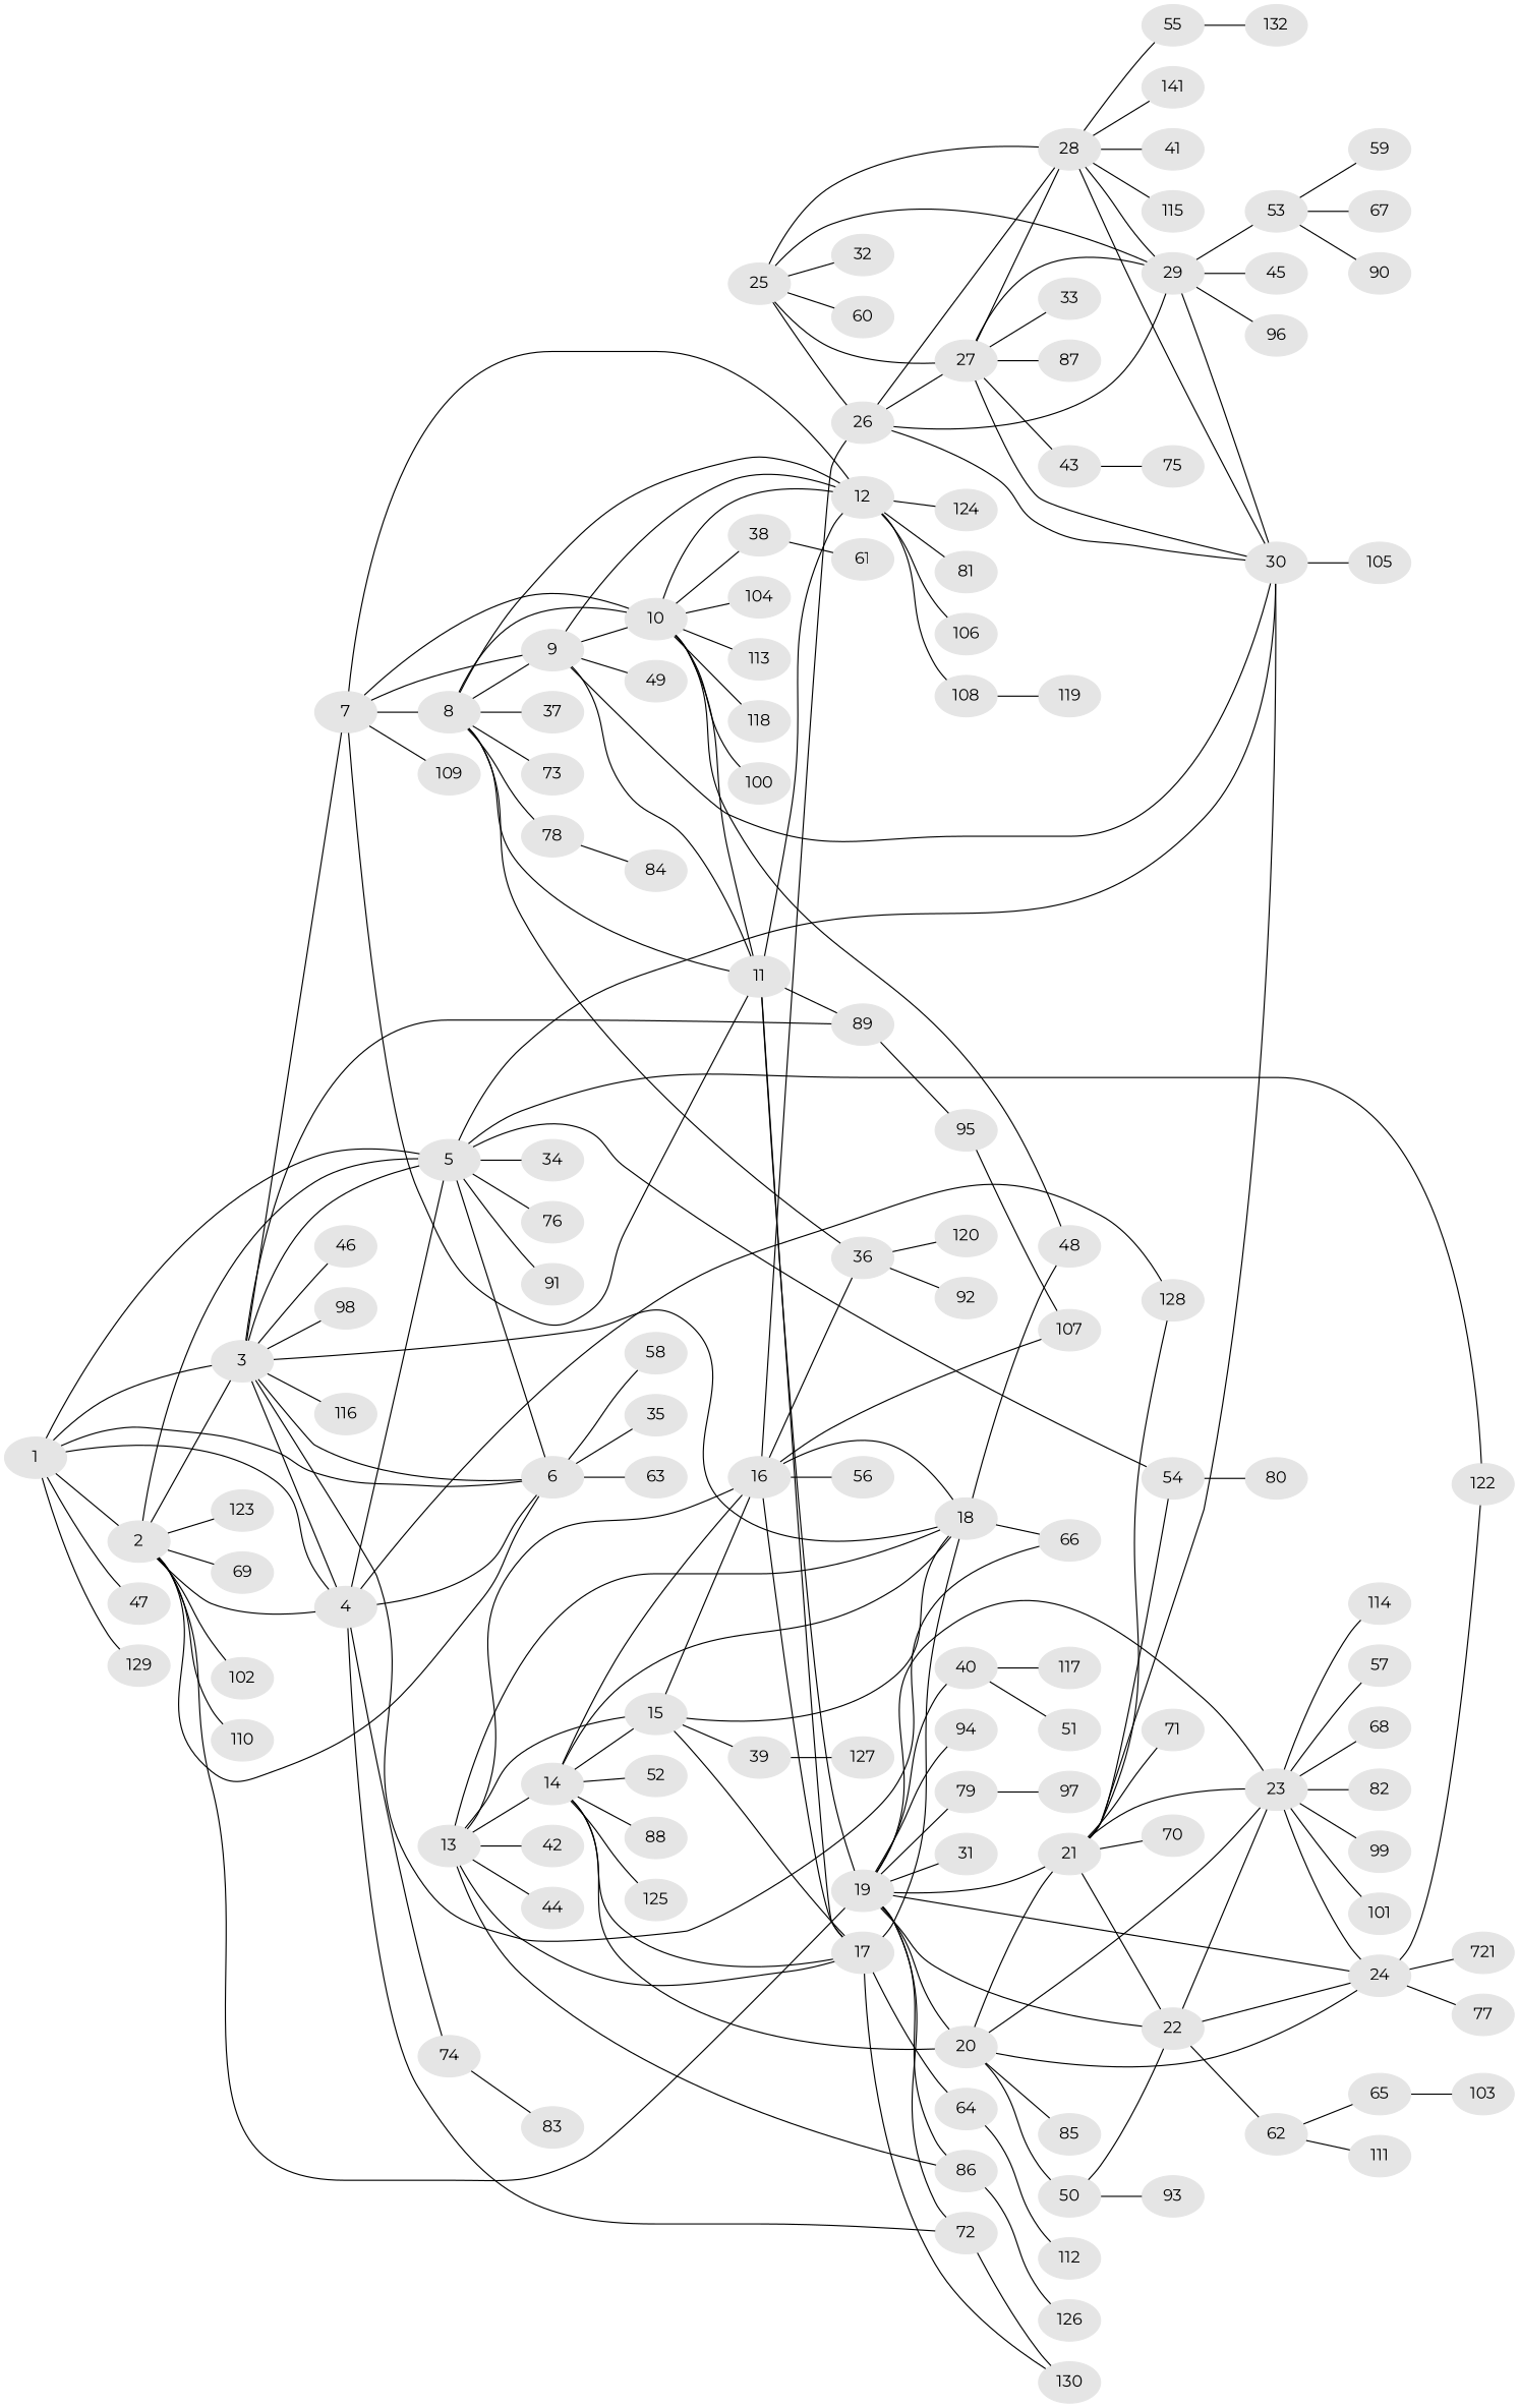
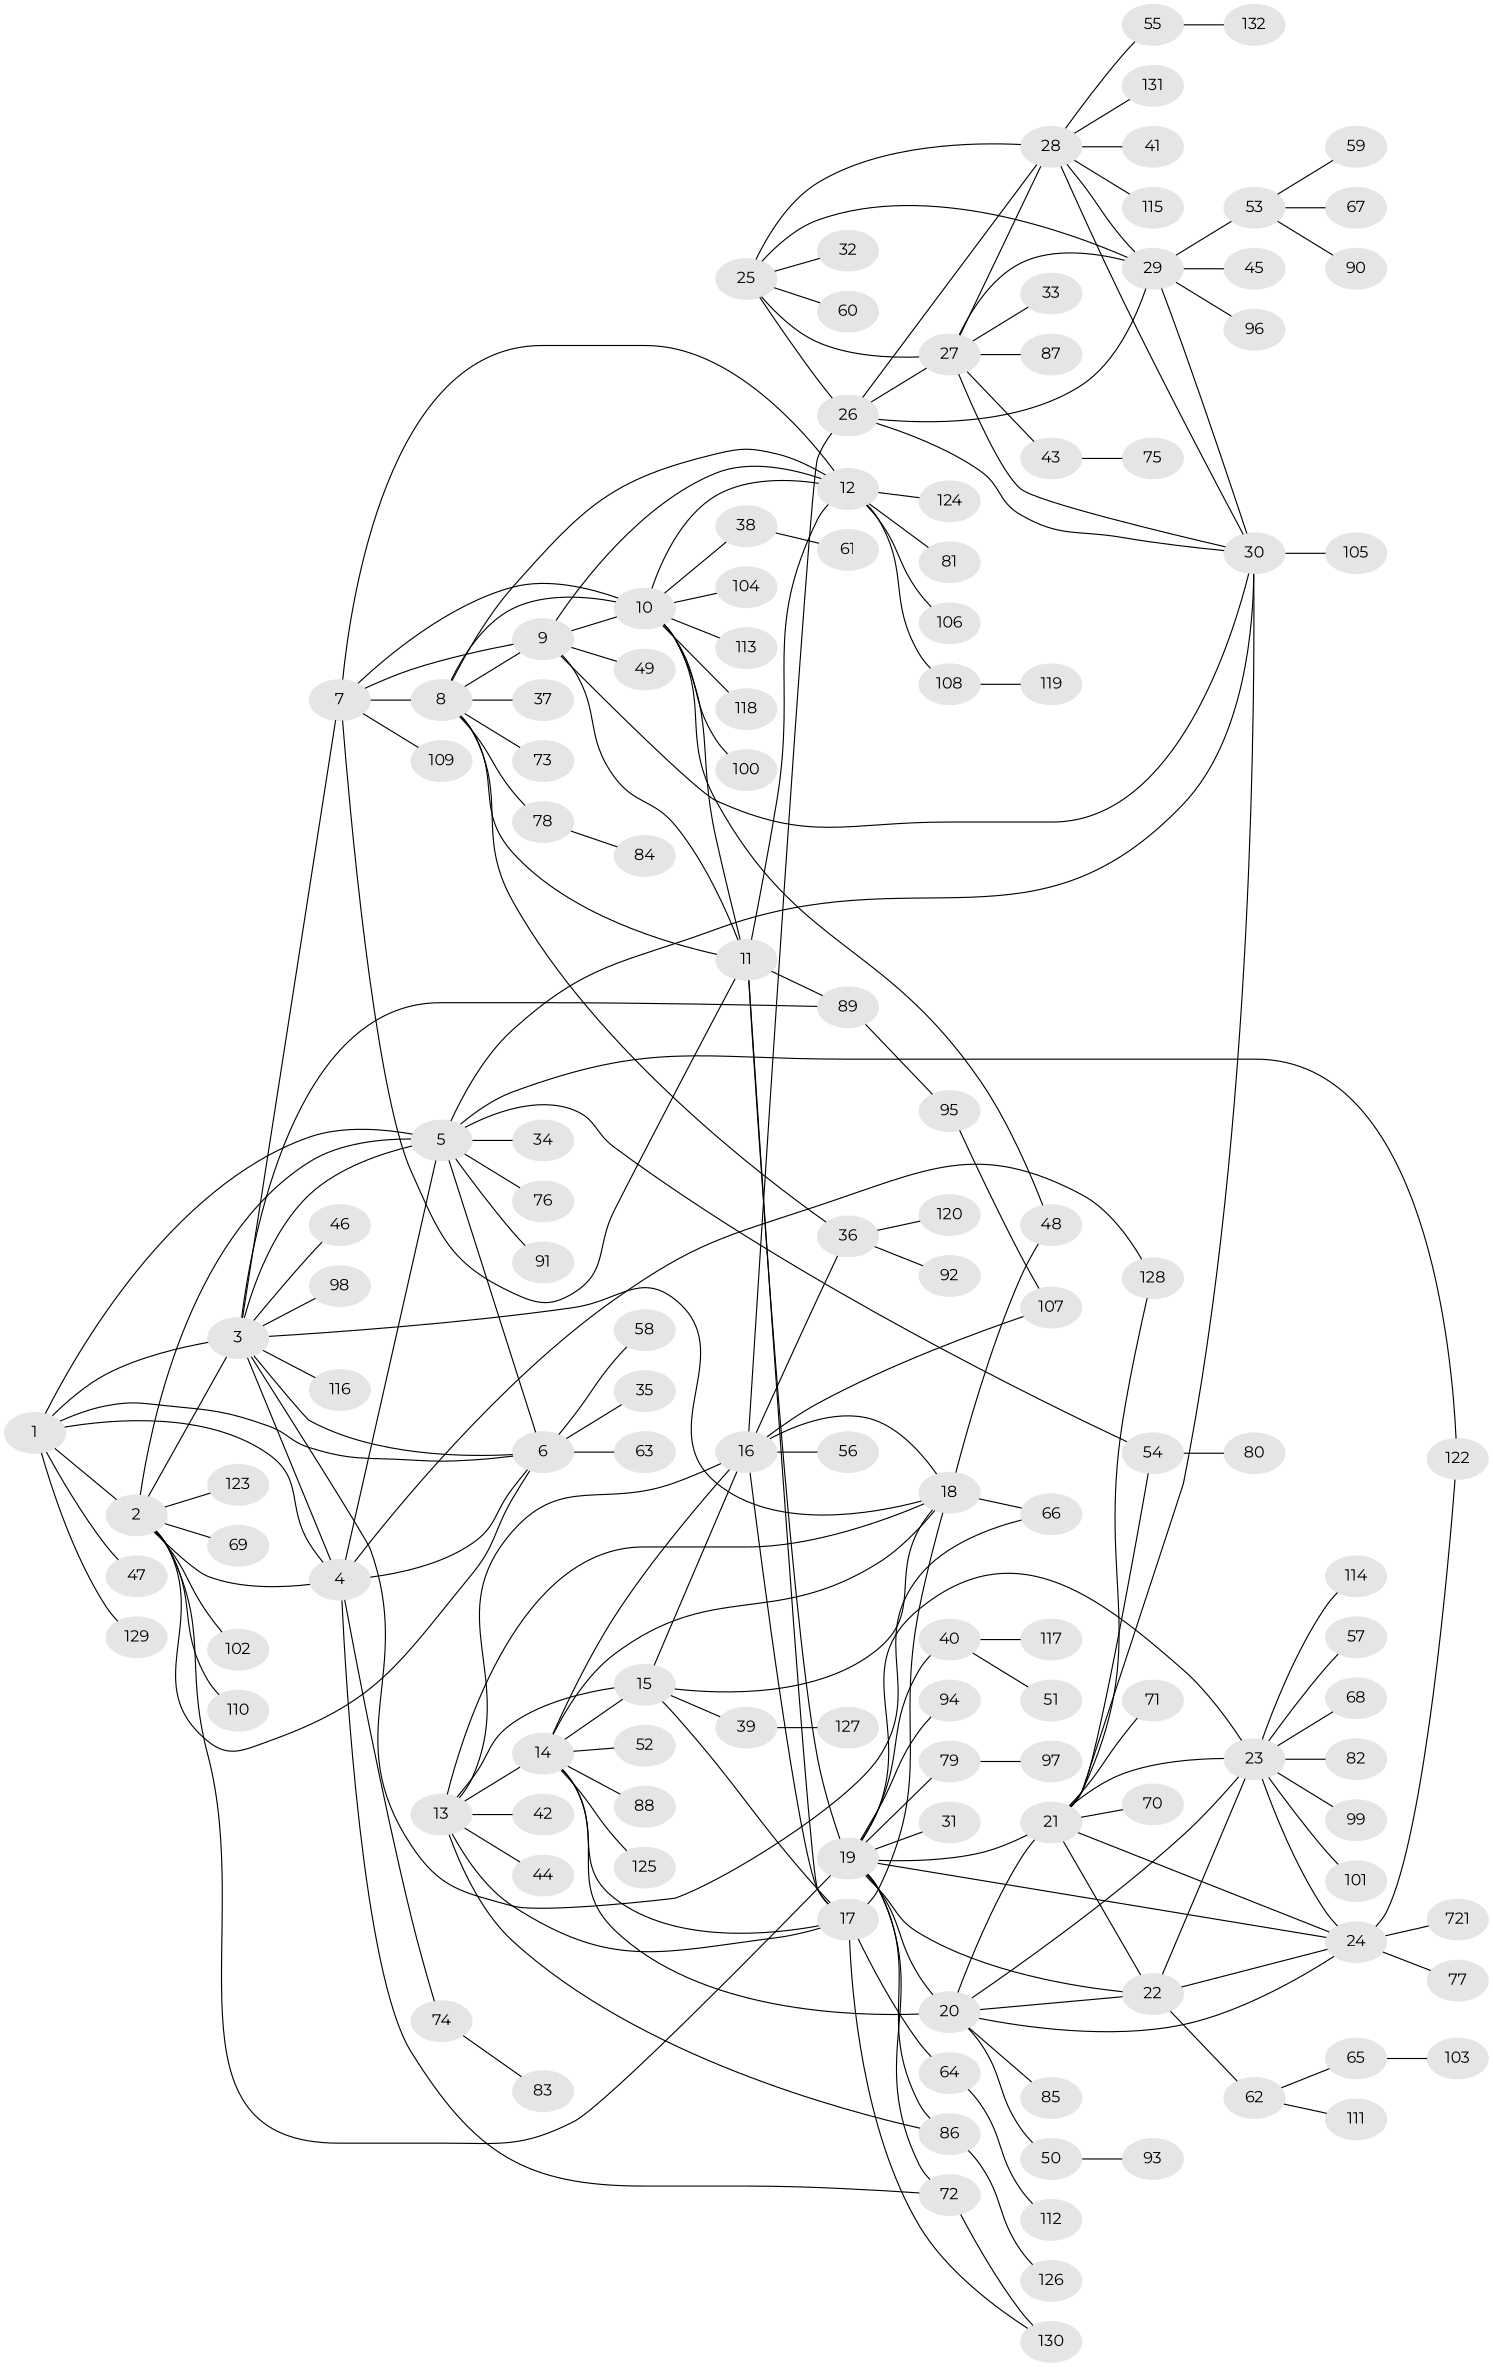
  graph {
    fontname=Montserrat
    rankdir=LR
    node [color=gray90 fontname=Montserrat style=filled]
    edge [fontname=Montserrat]
    1
    2
    3
    4
    5
    6
    47
    129
    19
    69
    102
    110
    123
    7
    18
    46
    66
    89
    98
    116
    72
    74
    128
    30
    34
    54
    76
    91
    122
    58
    35
    63
    86
    20
    21
    22
    23
    24
    31
    40
    79
    94
    8
    9
    10
    11
    12
    109
    48
    95
    130
    83
    105
    80
    36
    37
    73
    78
    49
    38
    100
    104
    113
    118
    17
    81
    106
    108
    124
    92
    120
    84
    61
    64
    119
    13
    14
    15
    16
    42
    44
    52
    88
    125
    39
    26
    56
    107
    126
    50
    85
    127
    27
    28
    29
    112
    70
    71
    62
    57
    68
    82
    99
    101
    114
    77
    n107 [label=721]
    51
    117
    97
    93
    65
    111
    25
    32
    60
    33
    43
    87
    41
    55
    115
-   131 [label=141]
+   131
    45
    53
    96
    75
    132
    59
    67
    90
    103
    1 -- 2
    1 -- 3
    1 -- 4
    1 -- 5
    1 -- 6
    1 -- 47
    1 -- 129
    2 -- 3
    2 -- 4
    2 -- 5
    2 -- 6
    2 -- 19
    2 -- 69
    2 -- 102
    2 -- 110
    2 -- 123
    3 -- 4
    3 -- 5
    3 -- 6
    3 -- 7
    3 -- 18
    3 -- 46
    3 -- 66
    3 -- 89
    3 -- 98
    3 -- 116
    4 -- 5
    4 -- 6
    4 -- 72
    4 -- 74
    4 -- 128
    5 -- 6
    5 -- 30
    5 -- 34
    5 -- 54
    5 -- 76
    5 -- 91
    5 -- 122
    6 -- 58
    6 -- 35
    6 -- 63
    19 -- 72
    19 -- 86
    19 -- 20
    19 -- 21
    19 -- 22
    19 -- 23
    19 -- 24
    19 -- 31
    19 -- 40
    19 -- 79
    19 -- 94
    7 -- 8
    7 -- 9
    7 -- 10
    7 -- 11
    7 -- 12
    7 -- 109
    18 -- 66
    18 -- 48
    89 -- 95
    72 -- 130
    74 -- 83
    30 -- 105
    54 -- 80
    86 -- 126
    20 -- 21
-   50 -- 22
+   20 -- 22
    20 -- 23
    20 -- 24
    20 -- 50
    20 -- 85
    21 -- 128
    21 -- 30
    21 -- 54
    21 -- 22
    21 -- 23
+   21 -- 24
    21 -- 70
    21 -- 71
    22 -- 23
    22 -- 24
    22 -- 62
    23 -- 24
    23 -- 57
    23 -- 68
    23 -- 82
    23 -- 99
    23 -- 101
    23 -- 114
    24 -- 122
    24 -- 77
    24 -- n107
    40 -- 51
    40 -- 117
    79 -- 97
    8 -- 9
    8 -- 10
    8 -- 11
    8 -- 12
    8 -- 36
    8 -- 37
    8 -- 73
    8 -- 78
    9 -- 30
    9 -- 10
    9 -- 11
    9 -- 12
    9 -- 49
    10 -- 11
    10 -- 12
    10 -- 48
    10 -- 38
    10 -- 100
    10 -- 104
    10 -- 113
    10 -- 118
    11 -- 19
    11 -- 89
    11 -- 12
    11 -- 17
    12 -- 81
    12 -- 106
    12 -- 108
    12 -- 124
    95 -- 107
    36 -- 92
    36 -- 120
    78 -- 84
    38 -- 61
    17 -- 18
    17 -- 130
    17 -- 64
    108 -- 119
    64 -- 112
    13 -- 18
    13 -- 86
    13 -- 17
    13 -- 14
    13 -- 15
    13 -- 16
    13 -- 42
    13 -- 44
    14 -- 18
    14 -- 20
    14 -- 17
    14 -- 15
    14 -- 16
    14 -- 52
    14 -- 88
    14 -- 125
    15 -- 18
    15 -- 17
    15 -- 16
    15 -- 39
    16 -- 18
    16 -- 36
    16 -- 17
    16 -- 26
    16 -- 56
    16 -- 107
    39 -- 127
    26 -- 30
    26 -- 27
    26 -- 28
    26 -- 29
    50 -- 93
    27 -- 30
    27 -- 28
    27 -- 29
    27 -- 33
    27 -- 43
    27 -- 87
    28 -- 30
    28 -- 29
    28 -- 41
    28 -- 55
    28 -- 115
    28 -- 131
    29 -- 30
    29 -- 45
    29 -- 53
    29 -- 96
    62 -- 65
    62 -- 111
    65 -- 103
    25 -- 26
    25 -- 27
    25 -- 28
    25 -- 29
    25 -- 32
    25 -- 60
    43 -- 75
    55 -- 132
    53 -- 59
    53 -- 67
    53 -- 90
  }
